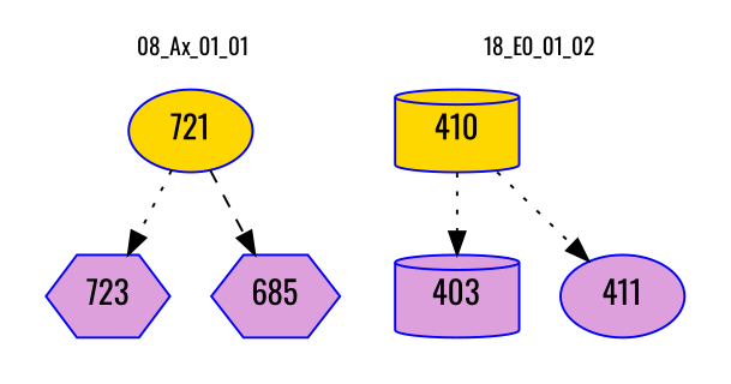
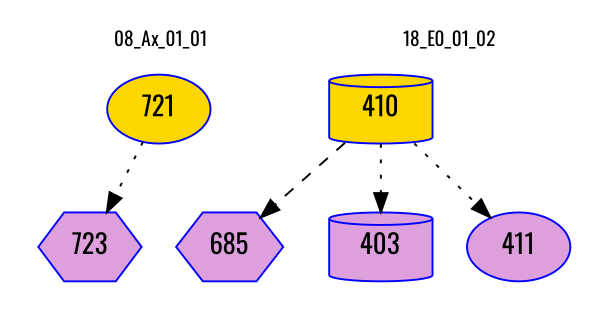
  digraph {
    fontname=Oswald
    node [color=blue fillcolor=plum fontname=Oswald shape=ellipse style=filled]
    edge [color=black fontname=Oswald style=dotted]
    n1 [fillcolor=gold label=721]
    n2 [label=685 shape=hexagon]
    n3 [label=723 shape=hexagon]
    n4 [fillcolor=gold label=410 shape=cylinder]
    n5 [label=403 shape=cylinder]
    n6 [label=411]
    subgraph cluster_1 {
      color=white
      fontsize=10
      label="08_Ax_01_01"
      n1
      n2
      n3
    }
    subgraph cluster_2 {
      color=white
      fontsize=10
      label="18_E0_01_02"
      n4
      n5
      n6
    }
-   n1 -> n2 [style=dashed]
+   n4 -> n2 [style=dashed]
    n1 -> n3
    n4 -> n5
    n4 -> n6
  }
